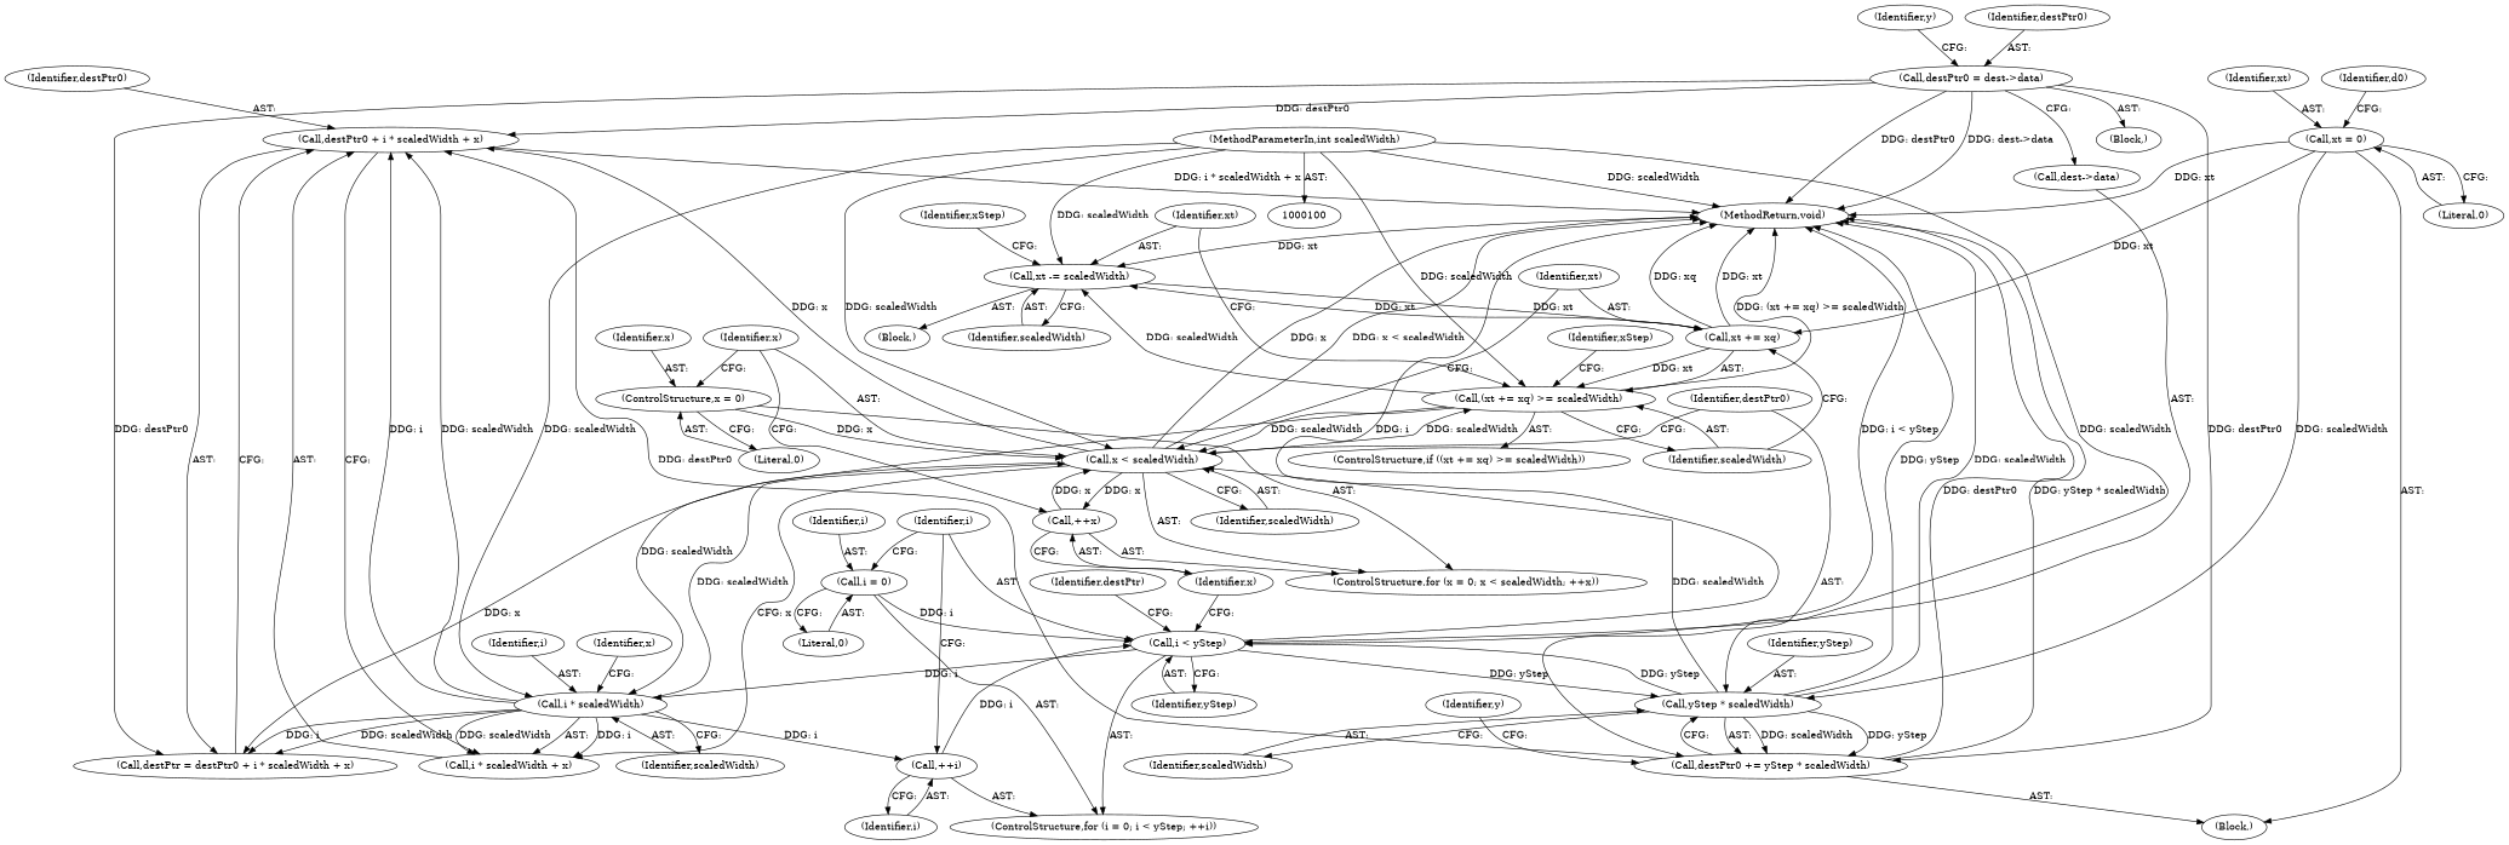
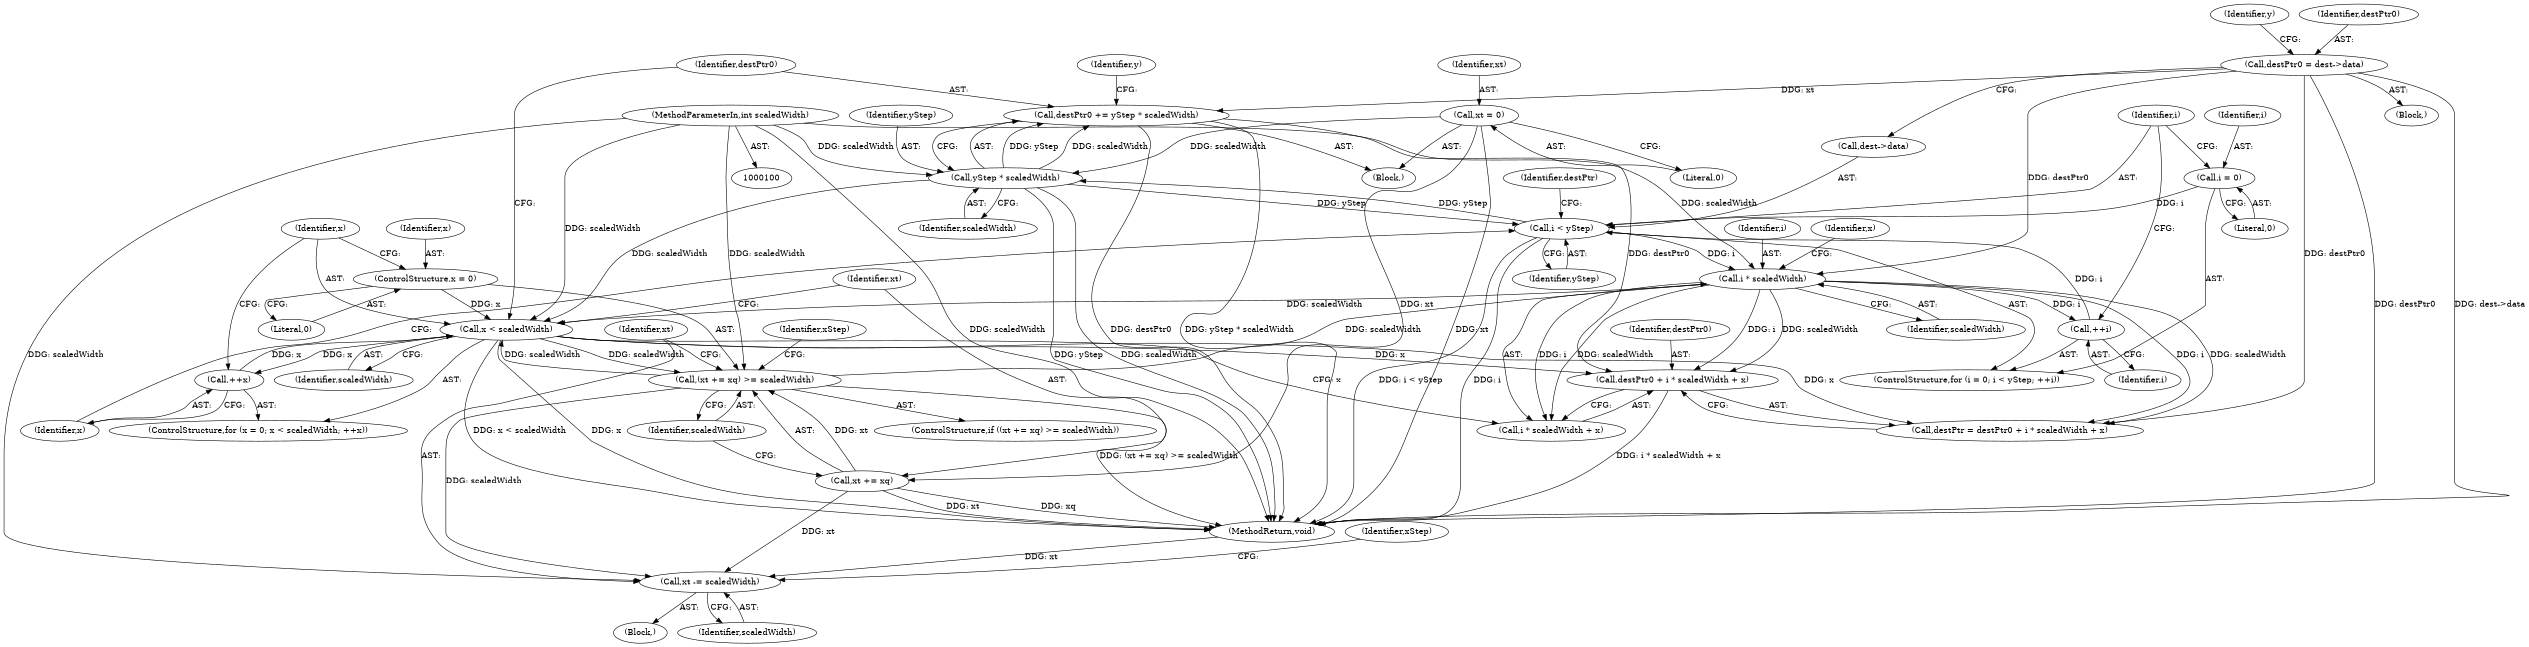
  digraph {
    n1 [label="(Call,destPtr0 + i * scaledWidth + x)"]
    n2 [label="(Call,destPtr = destPtr0 + i * scaledWidth + x)"]
    n3 [label="(Call,i * scaledWidth + x)"]
    n4 [label="(MethodReturn,void)"]
    n5 [label="(Call,xt -= scaledWidth)"]
    n6 [label="(Call,destPtr0 = dest->data)"]
    n7 [label="(Call,destPtr0 += yStep * scaledWidth)"]
    n8 [label="(Block,)"]
    n9 [label="(Call,dest->data)"]
    n10 [label="(Call,yStep * scaledWidth)"]
    n11 [label="(Block,)"]
    n12 [label="(Call,i < yStep)"]
    n13 [label="(Call,x < scaledWidth)"]
    n14 [label="(Identifier,scaledWidth)"]
    n15 [label="(Call,i * scaledWidth)"]
    n16 [label="(ControlStructure,for (i = 0; i < yStep; ++i))"]
    n17 [label="(Identifier,yStep)"]
    n18 [label="(Call,(xt += xq) >= scaledWidth)"]
    n19 [label="(Call,++x)"]
    n20 [label="(ControlStructure,for (x = 0; x < scaledWidth; ++x))"]
    n21 [label="(Identifier,scaledWidth)"]
    n22 [label="(Call,++i)"]
    n23 [label="(Identifier,scaledWidth)"]
    n24 [label="(Call,i = 0)"]
    n25 [label="(Literal,0)"]
    n26 [label="(Identifier,i)"]
    n27 [label="(Identifier,scaledWidth)"]
    n28 [label="(ControlStructure,if ((xt += xq) >= scaledWidth))"]
    n29 [label="(Call,xt += xq)"]
    n30 [label="(Block,)"]
    n31 [label="(Identifier,scaledWidth)"]
    n32 [label="(Call,xt = 0)"]
    n33 [label="(Literal,0)"]
    n34 [label="(MethodParameterIn,int scaledWidth)"]
    1000100
    n36 [label="(Identifier,x)"]
    n37 [label="(ControlStructure,x = 0)"]
    n38 [label="(Literal,0)"]
    n39 [label="(Identifier,xStep)"]
    n40 [label="(Identifier,destPtr)"]
    n41 [label="(Identifier,yStep)"]
    n42 [label="(Identifier,x)"]
    n43 [label="(Identifier,xStep)"]
    n44 [label="(Identifier,i)"]
    n45 [label="(Identifier,y)"]
    n46 [label="(Identifier,xt)"]
-   n47 [label="(Identifier,d0)"]
    n48 [label="(Identifier,destPtr0)"]
    n49 [label="(Identifier,i)"]
    n50 [label="(Identifier,y)"]
    n51 [label="(Identifier,i)"]
    n52 [label="(Identifier,xt)"]
    n53 [label="(Identifier,destPtr0)"]
    n54 [label="(Identifier,destPtr0)"]
    n55 [label="(Identifier,x)"]
    n56 [label="(Identifier,x)"]
    n57 [label="(Identifier,xt)"]
    n1 -> n2 [label="AST: "]
    n1 -> n3 [label="CFG: "]
    n1 -> n4 [label="DDG: i * scaledWidth + x"]
    n2 -> n1 [label="CFG: "]
    n3 -> n1 [label="AST: "]
    n4 -> n5 [label="DDG: xt"]
-   n5 -> n29 [label="DDG: xt"]
    n5 -> n30 [label="AST: "]
    n5 -> n31 [label="CFG: "]
-   n6 -> n1 [label="DDG: destPtr0"]
+   n6 -> n15 [label="DDG: destPtr0"]
    n6 -> n2 [label="DDG: destPtr0"]
    n6 -> n4 [label="DDG: destPtr0"]
    n6 -> n4 [label="DDG: dest->data"]
-   n6 -> n7 [label="DDG: destPtr0"]
+   n6 -> n7 [label="DDG: xt"]
    n6 -> n8 [label="AST: "]
    n6 -> n9 [label="CFG: "]
    n7 -> n1 [label="DDG: destPtr0"]
    n7 -> n4 [label="DDG: destPtr0"]
    n7 -> n4 [label="DDG: yStep * scaledWidth"]
    n7 -> n10 [label="CFG: "]
    n7 -> n11 [label="AST: "]
    n9 -> n12 [label="AST: "]
    n10 -> n4 [label="DDG: yStep"]
    n10 -> n4 [label="DDG: scaledWidth"]
    n10 -> n7 [label="AST: "]
    n10 -> n7 [label="DDG: yStep"]
    n10 -> n7 [label="DDG: scaledWidth"]
    n10 -> n12 [label="DDG: yStep"]
    n10 -> n13 [label="DDG: scaledWidth"]
    n10 -> n14 [label="CFG: "]
    n12 -> n4 [label="DDG: i"]
    n12 -> n4 [label="DDG: i < yStep"]
    n12 -> n10 [label="DDG: yStep"]
    n12 -> n15 [label="DDG: i"]
    n12 -> n16 [label="AST: "]
    n12 -> n17 [label="CFG: "]
    n13 -> n1 [label="DDG: x"]
    n13 -> n2 [label="DDG: x"]
    n13 -> n3 [label="CFG: x"]
    n13 -> n4 [label="DDG: x"]
    n13 -> n4 [label="DDG: x < scaledWidth"]
    n13 -> n18 [label="DDG: scaledWidth"]
    n13 -> n19 [label="DDG: x"]
    n13 -> n20 [label="AST: "]
    n13 -> n21 [label="CFG: "]
    n14 -> n10 [label="AST: "]
    n15 -> n1 [label="DDG: i"]
    n15 -> n1 [label="DDG: scaledWidth"]
    n15 -> n2 [label="DDG: i"]
    n15 -> n2 [label="DDG: scaledWidth"]
    n15 -> n3 [label="AST: "]
    n15 -> n3 [label="DDG: i"]
    n15 -> n3 [label="DDG: scaledWidth"]
    n15 -> n13 [label="DDG: scaledWidth"]
    n15 -> n22 [label="DDG: i"]
    n15 -> n23 [label="CFG: "]
    n17 -> n12 [label="AST: "]
    n18 -> n4 [label="DDG: (xt += xq) >= scaledWidth"]
    n18 -> n5 [label="DDG: scaledWidth"]
    n18 -> n13 [label="DDG: scaledWidth"]
    n18 -> n15 [label="DDG: scaledWidth"]
    n18 -> n27 [label="CFG: "]
    n18 -> n28 [label="AST: "]
    n19 -> n13 [label="DDG: x"]
    n19 -> n20 [label="AST: "]
    n19 -> n36 [label="CFG: "]
    n21 -> n13 [label="AST: "]
    n22 -> n12 [label="DDG: i"]
    n22 -> n16 [label="AST: "]
    n22 -> n26 [label="CFG: "]
    n23 -> n15 [label="AST: "]
    n24 -> n12 [label="DDG: i"]
    n24 -> n16 [label="AST: "]
    n24 -> n25 [label="CFG: "]
    n25 -> n24 [label="AST: "]
    n26 -> n22 [label="AST: "]
    n27 -> n18 [label="AST: "]
    n27 -> n29 [label="CFG: "]
    n29 -> n4 [label="DDG: xq"]
    n29 -> n4 [label="DDG: xt"]
    n29 -> n5 [label="DDG: xt"]
    n29 -> n18 [label="AST: "]
    n29 -> n18 [label="DDG: xt"]
    n31 -> n5 [label="AST: "]
    n32 -> n4 [label="DDG: xt"]
    n32 -> n10 [label="DDG: scaledWidth"]
    n32 -> n11 [label="AST: "]
    n32 -> n29 [label="DDG: xt"]
    n32 -> n33 [label="CFG: "]
    n33 -> n32 [label="AST: "]
    n34 -> n4 [label="DDG: scaledWidth"]
    n34 -> n5 [label="DDG: scaledWidth"]
    n34 -> n10 [label="DDG: scaledWidth"]
    n34 -> n13 [label="DDG: scaledWidth"]
    n34 -> n15 [label="DDG: scaledWidth"]
    n34 -> n18 [label="DDG: scaledWidth"]
    n34 -> 1000100 [label="AST: "]
    n36 -> n12 [label="CFG: "]
    n36 -> n19 [label="AST: "]
    n37 -> n13 [label="DDG: x"]
-   n37 -> n20 [label="AST: "]
+   n37 -> n18 [label="AST: "]
    n37 -> n38 [label="CFG: "]
    n38 -> n37 [label="AST: "]
    n39 -> n18 [label="CFG: "]
    n40 -> n12 [label="CFG: "]
    n41 -> n10 [label="AST: "]
    n42 -> n13 [label="AST: "]
    n42 -> n19 [label="CFG: "]
    n42 -> n37 [label="CFG: "]
    n43 -> n5 [label="CFG: "]
    n44 -> n24 [label="AST: "]
    n45 -> n6 [label="CFG: "]
    n46 -> n5 [label="AST: "]
    n46 -> n18 [label="CFG: "]
-   n47 -> n32 [label="CFG: "]
    n48 -> n1 [label="AST: "]
    n49 -> n15 [label="AST: "]
    n50 -> n7 [label="CFG: "]
    n51 -> n12 [label="AST: "]
    n51 -> n22 [label="CFG: "]
    n51 -> n24 [label="CFG: "]
    n52 -> n13 [label="CFG: "]
    n52 -> n29 [label="AST: "]
    n53 -> n6 [label="AST: "]
    n54 -> n7 [label="AST: "]
    n54 -> n13 [label="CFG: "]
    n55 -> n15 [label="CFG: "]
    n56 -> n37 [label="AST: "]
    n57 -> n32 [label="AST: "]
  }
